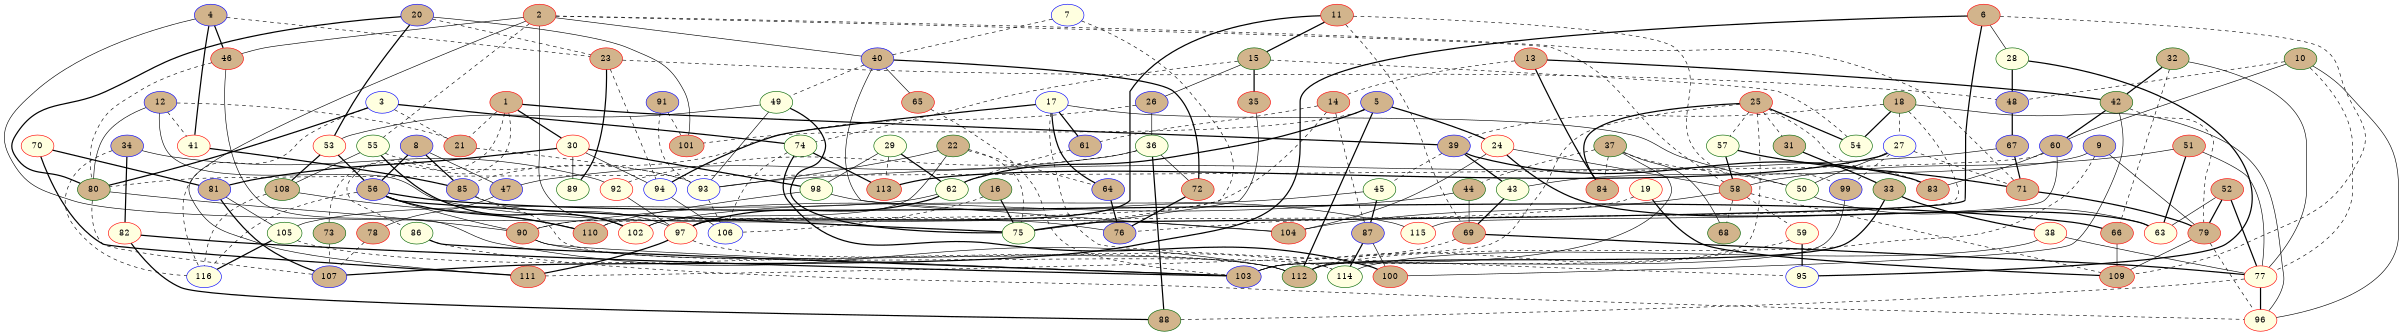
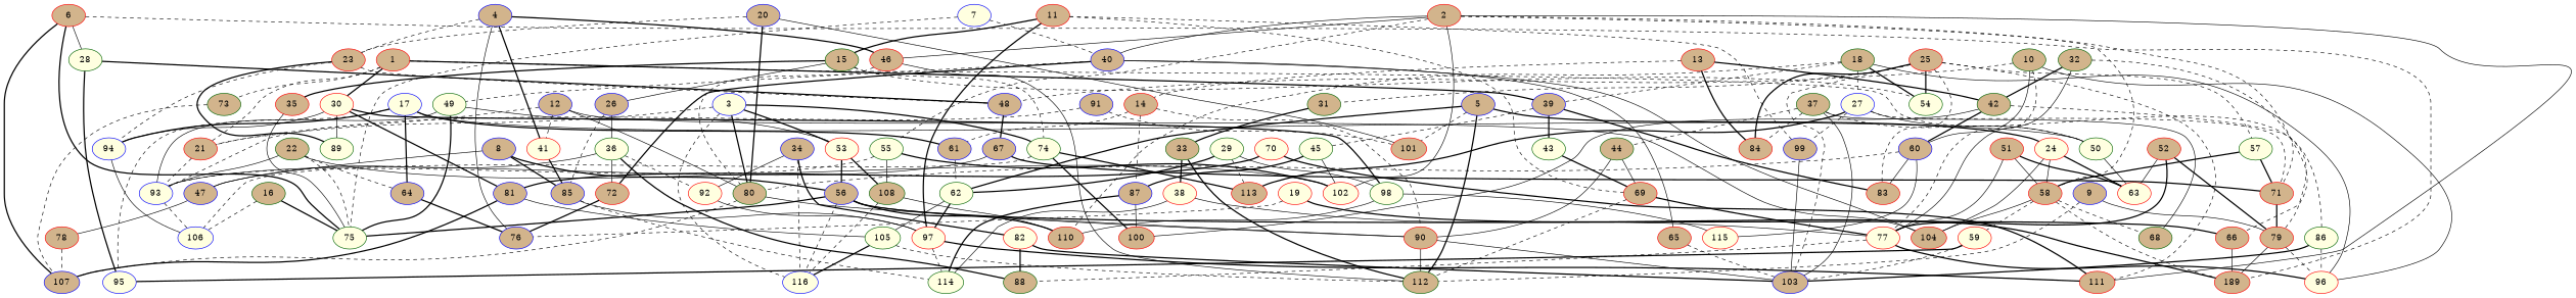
  graph {
    node [color=red fillcolor=tan style=filled]
    edge [style=dashed]
    1
    21
    30 [fillcolor=lightyellow]
    39 [color=blue]
    73 [color=darkgreen]
    86 [color=darkgreen fillcolor=lightyellow]
    93 [color=blue fillcolor=lightyellow]
    94 [color=blue fillcolor=lightyellow]
    89 [color=darkgreen fillcolor=lightyellow]
    98 [color=darkgreen fillcolor=lightyellow]
    81 [color=blue]
    43 [color=darkgreen fillcolor=lightyellow]
    83
    45 [color=darkgreen fillcolor=lightyellow]
    107 [color=blue]
    96 [fillcolor=lightyellow]
    103 [color=blue]
    40 [color=blue]
    2
    46
    55 [color=darkgreen fillcolor=lightyellow]
    58
    71
    102 [fillcolor=lightyellow]
    111
    104
    72
    49 [color=darkgreen fillcolor=lightyellow]
    65
    80 [color=darkgreen]
    112 [color=darkgreen]
    108 [color=darkgreen]
-   109
+   109 [label=189]
    68 [color=darkgreen]
    59 [fillcolor=lightyellow]
    79
    3 [color=blue fillcolor=lightyellow]
    74 [color=darkgreen fillcolor=lightyellow]
    116 [color=blue fillcolor=lightyellow]
    106 [color=blue fillcolor=lightyellow]
    113
    100
    90
    4 [color=blue]
    23
    41 [fillcolor=lightyellow]
    76 [color=blue]
    48 [color=blue]
    85 [color=blue]
    5 [color=blue]
    24 [fillcolor=lightyellow]
    62 [color=darkgreen fillcolor=lightyellow]
    101
    63 [fillcolor=lightyellow]
    97 [fillcolor=lightyellow]
    105 [color=darkgreen fillcolor=lightyellow]
    28 [color=darkgreen fillcolor=lightyellow]
    6
    75 [color=darkgreen fillcolor=lightyellow]
    95 [color=blue fillcolor=lightyellow]
    7 [color=blue fillcolor=lightyellow]
    8 [color=blue]
    47 [color=blue]
    56 [color=blue]
    78
    110
    66
    114 [color=darkgreen fillcolor=lightyellow]
    9 [color=blue]
    69
    10 [color=darkgreen]
    60 [color=blue]
    77 [fillcolor=lightyellow]
    67 [color=blue]
    115 [fillcolor=lightyellow]
    88 [color=darkgreen]
    15 [color=darkgreen]
    11
    99 [color=blue]
    26 [color=blue]
    35
    54 [color=darkgreen fillcolor=lightyellow]
    12 [color=blue]
    13
    14
    42 [color=darkgreen]
    84
    61 [color=blue]
    87 [color=blue]
    36 [color=darkgreen fillcolor=lightyellow]
    16 [color=darkgreen]
    17 [color=blue fillcolor=lightyellow]
    50 [color=darkgreen fillcolor=lightyellow]
    64 [color=blue]
    18 [color=darkgreen]
    27 [color=blue fillcolor=lightyellow]
    19 [fillcolor=lightyellow]
    20 [color=blue]
    53 [fillcolor=lightyellow]
    22 [color=darkgreen]
    25
    31 [color=darkgreen]
    57 [color=darkgreen fillcolor=lightyellow]
    33 [color=darkgreen]
    92 [fillcolor=lightyellow]
    29 [color=darkgreen fillcolor=lightyellow]
    38 [fillcolor=lightyellow]
    32 [color=darkgreen]
    34 [color=blue]
    82 [fillcolor=lightyellow]
    37 [color=darkgreen]
    44 [color=darkgreen]
    51
    52
    70 [fillcolor=lightyellow]
    91 [color=blue]
    1 -- 21
    1 -- 30 [style=bold]
    1 -- 39 [style=bold]
    1 -- 73
    1 -- 86
    21 -- 93
    30 -- 94 [style=solid]
    30 -- 89 [style=solid]
    30 -- 98 [style=bold]
    30 -- 81 [style=bold]
    39 -- 43 [style=bold]
    39 -- 83 [style=bold]
    39 -- 45
    73 -- 107
    86 -- 96
    86 -- 103 [style=bold]
    93 -- 106
    94 -- 106 [style=solid]
    98 -- 110 [style=solid]
    98 -- 115 [style=solid]
    81 -- 107 [style=bold]
    81 -- 105 [style=solid]
    43 -- 69 [style=bold]
    45 -- 102 [style=solid]
    45 -- 87 [style=bold]
    40 -- 104 [style=solid]
    40 -- 72 [style=bold]
    40 -- 49
    40 -- 65 [style=solid]
    2 -- 40 [style=solid]
    2 -- 46 [style=solid]
    2 -- 55
    2 -- 58
    2 -- 71
    2 -- 102 [style=solid]
    2 -- 111 [style=solid]
    46 -- 80
    46 -- 112 [style=solid]
    55 -- 93
    55 -- 102 [style=bold]
    55 -- 108 [style=solid]
    58 -- 104 [style=solid]
    58 -- 109
    58 -- 68
    58 -- 59
    71 -- 79 [style=bold]
    72 -- 76 [style=bold]
    49 -- 93 [style=solid]
    49 -- 75 [style=bold]
    49 -- 53 [style=solid]
    65 -- 103
    80 -- 107
    80 -- 90 [style=solid]
    108 -- 116
    108 -- 110 [style=solid]
    59 -- 103
    59 -- 95 [style=bold]
    79 -- 96
    79 -- 109 [style=solid]
    3 -- 21
    3 -- 80 [style=bold]
    3 -- 74 [style=bold]
    3 -- 116
    74 -- 106
    74 -- 113 [style=bold]
    74 -- 100 [style=bold]
    90 -- 103 [style=solid]
    90 -- 112 [style=solid]
    4 -- 46 [style=bold]
    4 -- 23
    4 -- 41 [style=bold]
    4 -- 76 [style=solid]
    23 -- 94
    23 -- 89 [style=bold]
    23 -- 48
    41 -- 85 [style=bold]
    48 -- 67 [style=bold]
    85 -- 97 [style=solid]
    85 -- 114
    5 -- 112 [style=bold]
    5 -- 24 [style=bold]
    5 -- 62 [style=bold]
    5 -- 101
    24 -- 58 [style=solid]
    24 -- 104 [style=solid]
    24 -- 63 [style=bold]
    62 -- 97 [style=bold]
    62 -- 105 [style=solid]
    97 -- 111 [style=bold]
    97 -- 114
    105 -- 112
    105 -- 116 [style=bold]
    28 -- 48 [style=bold]
    28 -- 95 [style=bold]
    6 -- 107 [style=bold]
    6 -- 109
    6 -- 28 [style=solid]
    6 -- 75 [style=bold]
    7 -- 40
    7 -- 75
    8 -- 85 [style=bold]
    8 -- 47 [style=solid]
    8 -- 56 [style=bold]
    47 -- 78 [style=solid]
    56 -- 116
    56 -- 90 [style=solid]
    56 -- 75 [style=bold]
    56 -- 110 [style=bold]
    56 -- 66 [style=bold]
    78 -- 107
    66 -- 109 [style=solid]
-   9 -- 43 [style=solid]
    9 -- 112
    9 -- 79 [style=solid]
    69 -- 112
    69 -- 77 [style=bold]
    10 -- 96 [style=solid]
    10 -- 48
    10 -- 60 [style=solid]
    10 -- 77
    60 -- 83 [style=solid]
    60 -- 80
    60 -- 115 [style=solid]
    77 -- 96 [style=bold]
    77 -- 88
    67 -- 93 [style=solid]
    67 -- 71 [style=bold]
    15 -- 74
    15 -- 26 [style=solid]
    15 -- 35 [style=bold]
    15 -- 54
    11 -- 97 [style=bold]
    11 -- 69
    11 -- 15 [style=bold]
    11 -- 99
    99 -- 103 [style=solid]
    26 -- 85
    26 -- 36 [style=solid]
    35 -- 75 [style=solid]
    12 -- 21
    12 -- 104 [style=solid]
    12 -- 80 [style=solid]
    12 -- 41
    13 -- 14
    13 -- 42 [style=bold]
    13 -- 84 [style=bold]
    14 -- 90
    14 -- 61
    14 -- 87
    42 -- 79
    42 -- 100 [style=solid]
    42 -- 60 [style=bold]
    61 -- 62
    87 -- 100 [style=solid]
    87 -- 114 [style=bold]
    36 -- 72 [style=solid]
    36 -- 47 [style=solid]
    36 -- 88 [style=bold]
    36 -- 92
    16 -- 106
    16 -- 75 [style=bold]
    17 -- 94 [style=bold]
    17 -- 95
    17 -- 61 [style=bold]
    17 -- 50 [style=solid]
    17 -- 64 [style=bold]
    50 -- 63 [style=solid]
    64 -- 76 [style=bold]
    18 -- 39
    18 -- 96 [style=solid]
    18 -- 110
    18 -- 54 [style=bold]
    18 -- 27
    27 -- 71
    27 -- 113 [style=bold]
    27 -- 99
    27 -- 50 [style=solid]
    19 -- 109 [style=bold]
    19 -- 76
    20 -- 80 [style=bold]
    20 -- 23
    20 -- 101 [style=solid]
-   20 -- 53 [style=bold]
+   3 -- 53 [style=bold]
    53 -- 108 [style=bold]
    53 -- 56 [style=bold]
    22 -- 93 [style=solid]
    22 -- 102 [style=solid]
    22 -- 75
    22 -- 64
    25 -- 83
    25 -- 103
    25 -- 111
    25 -- 54 [style=bold]
    25 -- 84 [style=bold]
    25 -- 31
    25 -- 57
    31 -- 33 [style=bold]
    57 -- 58 [style=bold]
    57 -- 71 [style=bold]
    33 -- 112 [style=bold]
    33 -- 38 [style=bold]
    92 -- 97 [style=solid]
    29 -- 98 [style=solid]
    29 -- 113
    29 -- 62 [style=bold]
    38 -- 114 [style=solid]
    38 -- 77 [style=solid]
    32 -- 66
    32 -- 77 [style=solid]
    32 -- 42 [style=bold]
    34 -- 116
    34 -- 92 [style=solid]
    34 -- 82 [style=bold]
    82 -- 103 [style=bold]
    82 -- 88 [style=bold]
    37 -- 103 [style=solid]
    37 -- 68 [style=solid]
    37 -- 84
    37 -- 50
    37 -- 44
    44 -- 90 [style=solid]
    44 -- 69 [style=solid]
    51 -- 58 [style=solid]
    51 -- 63 [style=bold]
    51 -- 77 [style=solid]
    52 -- 79 [style=bold]
    52 -- 63 [style=solid]
    52 -- 77 [style=bold]
    70 -- 81 [style=bold]
    70 -- 111 [style=bold]
    91 -- 93
    91 -- 101
  }
